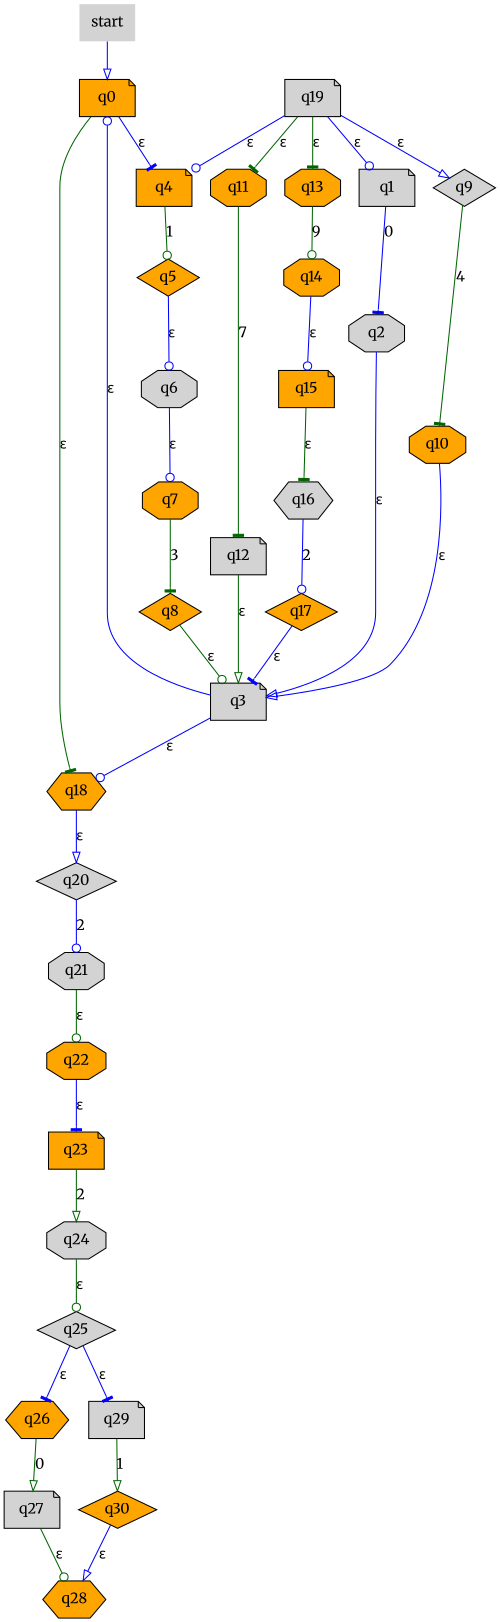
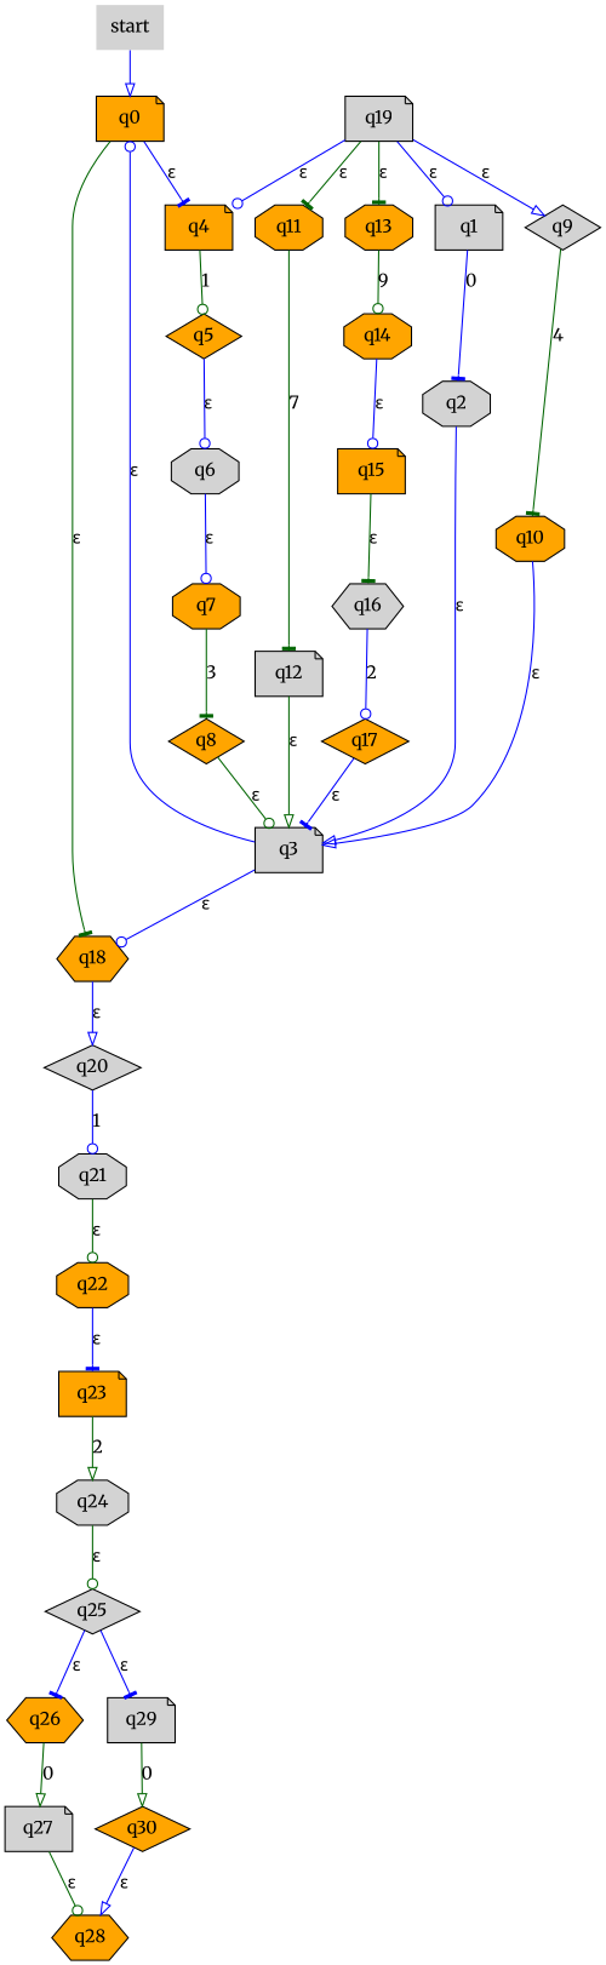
  digraph {
    fontname=Merriweather
    node [fillcolor=orange fontname=Merriweather shape=note style=filled]
    edge [arrowhead=odot color=blue fontname=Merriweather]
    start [fillcolor=lightgrey shape=none]
    q0
    q18 [shape=hexagon]
    q4
    q28 [shape=hexagon]
    q20 [fillcolor=lightgrey shape=diamond]
    q19 [fillcolor=lightgrey]
    q1 [fillcolor=lightgrey]
    q9 [fillcolor=lightgrey shape=diamond]
    q11 [shape=octagon]
    q13 [shape=octagon]
    q21 [fillcolor=lightgrey shape=octagon]
    q2 [fillcolor=lightgrey shape=octagon]
    q5 [shape=diamond]
    q10 [shape=octagon]
    q12 [fillcolor=lightgrey]
    q14 [shape=octagon]
    q3 [fillcolor=lightgrey]
    q6 [fillcolor=lightgrey shape=octagon]
    q7 [shape=octagon]
    q8 [shape=diamond]
    q15
    q16 [fillcolor=lightgrey shape=hexagon]
    q17 [shape=diamond]
    q22 [shape=octagon]
    q23
    q24 [fillcolor=lightgrey shape=octagon]
    q25 [fillcolor=lightgrey shape=diamond]
    q26 [shape=hexagon]
    q29 [fillcolor=lightgrey]
    q27 [fillcolor=lightgrey]
    q30 [shape=diamond]
    start -> q0 [arrowhead=onormal]
    q0 -> q18 [arrowhead=tee color=darkgreen label="&epsilon;"]
    q0 -> q4 [arrowhead=tee label="&epsilon;"]
    q18 -> q20 [arrowhead=onormal label="&epsilon;"]
    q4 -> q5 [color=darkgreen label=1]
-   q20 -> q21 [label=2]
+   q20 -> q21 [label=1]
    q19 -> q4 [label="&epsilon;"]
    q19 -> q1 [label="&epsilon;"]
    q19 -> q9 [arrowhead=onormal label="&epsilon;"]
    q19 -> q11 [arrowhead=tee color=darkgreen label="&epsilon;"]
    q19 -> q13 [arrowhead=tee color=darkgreen label="&epsilon;"]
    q1 -> q2 [arrowhead=tee label=0]
    q9 -> q10 [arrowhead=tee color=darkgreen label=4]
    q11 -> q12 [arrowhead=tee color=darkgreen label=7]
    q13 -> q14 [color=darkgreen label=9]
    q21 -> q22 [color=darkgreen label="&epsilon;"]
    q2 -> q3 [arrowhead=onormal label="&epsilon;"]
    q5 -> q6 [label="&epsilon;"]
    q10 -> q3 [arrowhead=onormal label="&epsilon;"]
    q12 -> q3 [arrowhead=onormal color=darkgreen label="&epsilon;"]
    q14 -> q15 [label="&epsilon;"]
    q3 -> q0 [label="&epsilon;"]
    q3 -> q18 [label="&epsilon;"]
    q6 -> q7 [label="&epsilon;"]
    q7 -> q8 [arrowhead=tee color=darkgreen label=3]
    q8 -> q3 [color=darkgreen label="&epsilon;"]
    q15 -> q16 [arrowhead=tee color=darkgreen label="&epsilon;"]
    q16 -> q17 [label=2]
    q17 -> q3 [arrowhead=tee label="&epsilon;"]
    q22 -> q23 [arrowhead=tee label="&epsilon;"]
    q23 -> q24 [arrowhead=onormal color=darkgreen label=2]
    q24 -> q25 [color=darkgreen label="&epsilon;"]
    q25 -> q26 [arrowhead=tee label="&epsilon;"]
    q25 -> q29 [arrowhead=tee label="&epsilon;"]
    q26 -> q27 [arrowhead=onormal color=darkgreen label=0]
-   q29 -> q30 [arrowhead=onormal color=darkgreen label=1]
+   q29 -> q30 [arrowhead=onormal color=darkgreen label=0]
    q27 -> q28 [color=darkgreen label="&epsilon;"]
    q30 -> q28 [arrowhead=onormal label="&epsilon;"]
  }
